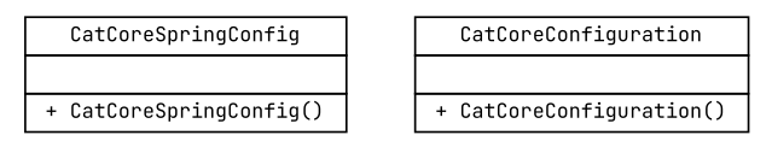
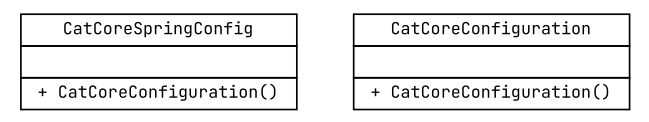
  digraph {
    nodesep=0.25
    ranksep=0.5
    fontname="JetBrains Mono"
    node [fontcolor=black fontname="JetBrains Mono" fontsize=10.0 shape=plaintext]
-   n1 [label=<<table title="br.gov.to.sefaz.cat.configuration.CatCoreSpringConfig" border="0" cellborder="1" cellspacing="0" cellpadding="2" port="p" href="./CatCoreSpringConfig.html"> 		<tr><td><table border="0" cellspacing="0" cellpadding="1"> <tr><td align="center" balign="center"> CatCoreSpringConfig </td></tr> 		</table></td></tr> 		<tr><td><table border="0" cellspacing="0" cellpadding="1"> <tr><td align="left" balign="left">  </td></tr> 		</table></td></tr> 		<tr><td><table border="0" cellspacing="0" cellpadding="1"> <tr><td align="left" balign="left"> + CatCoreSpringConfig() </td></tr> 		</table></td></tr> 		</table>>]
+   n1 [label=<<table title="br.gov.to.sefaz.cat.configuration.CatCoreSpringConfig" border="0" cellborder="1" cellspacing="0" cellpadding="2" port="p" href="./CatCoreSpringConfig.html"> 		<tr><td><table border="0" cellspacing="0" cellpadding="1"> <tr><td align="center" balign="center"> CatCoreSpringConfig </td></tr> 		</table></td></tr> 		<tr><td><table border="0" cellspacing="0" cellpadding="1"> <tr><td align="left" balign="left">  </td></tr> 		</table></td></tr> 		<tr><td><table border="0" cellspacing="0" cellpadding="1"> <tr><td align="left" balign="left"> + CatCoreConfiguration() </td></tr> 		</table></td></tr> 		</table>>]
    n2 [label=<<table title="br.gov.to.sefaz.cat.configuration.CatCoreConfiguration" border="0" cellborder="1" cellspacing="0" cellpadding="2" port="p" href="./CatCoreConfiguration.html"> 		<tr><td><table border="0" cellspacing="0" cellpadding="1"> <tr><td align="center" balign="center"> CatCoreConfiguration </td></tr> 		</table></td></tr> 		<tr><td><table border="0" cellspacing="0" cellpadding="1"> <tr><td align="left" balign="left">  </td></tr> 		</table></td></tr> 		<tr><td><table border="0" cellspacing="0" cellpadding="1"> <tr><td align="left" balign="left"> + CatCoreConfiguration() </td></tr> 		</table></td></tr> 		</table>>]
  }
